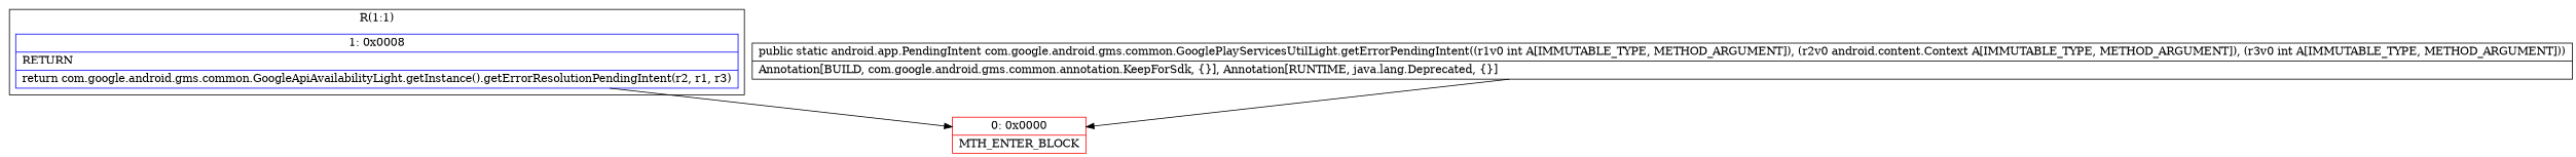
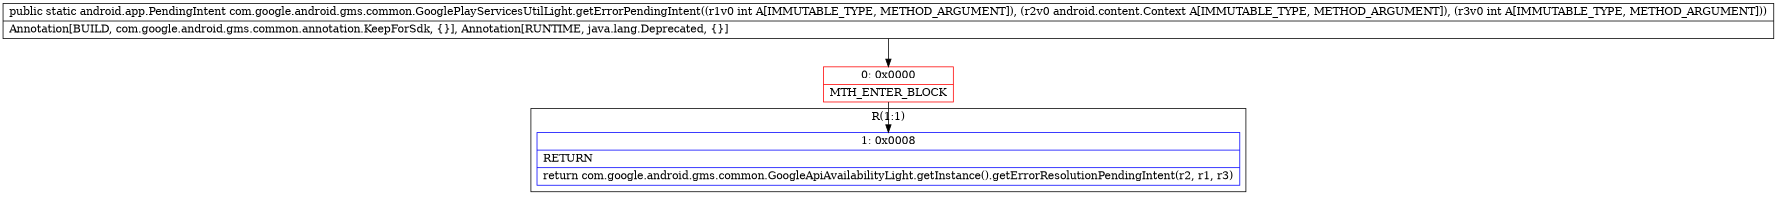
  digraph {
    node [shape=record]
    n1 [color=blue label="{1\:\ 0x0008|RETURN\l|return com.google.android.gms.common.GoogleApiAvailabilityLight.getInstance().getErrorResolutionPendingIntent(r2, r1, r3)\l}"]
    n2 [color=red label="{0\:\ 0x0000|MTH_ENTER_BLOCK\l}"]
    n3 [label="{public static android.app.PendingIntent com.google.android.gms.common.GooglePlayServicesUtilLight.getErrorPendingIntent((r1v0 int A[IMMUTABLE_TYPE, METHOD_ARGUMENT]), (r2v0 android.content.Context A[IMMUTABLE_TYPE, METHOD_ARGUMENT]), (r3v0 int A[IMMUTABLE_TYPE, METHOD_ARGUMENT]))  | Annotation[BUILD, com.google.android.gms.common.annotation.KeepForSdk, \{\}], Annotation[RUNTIME, java.lang.Deprecated, \{\}]\l}"]
    subgraph cluster_1 {
      label="R(1:1)"
      n1
    }
-   n1 -> n2
+   n2 -> n1
    n3 -> n2
  }
